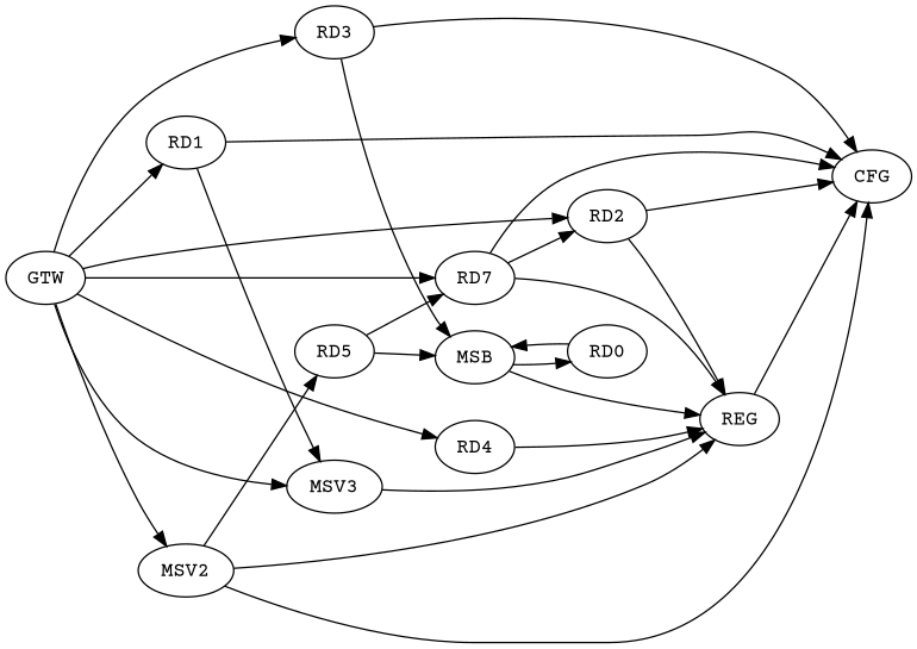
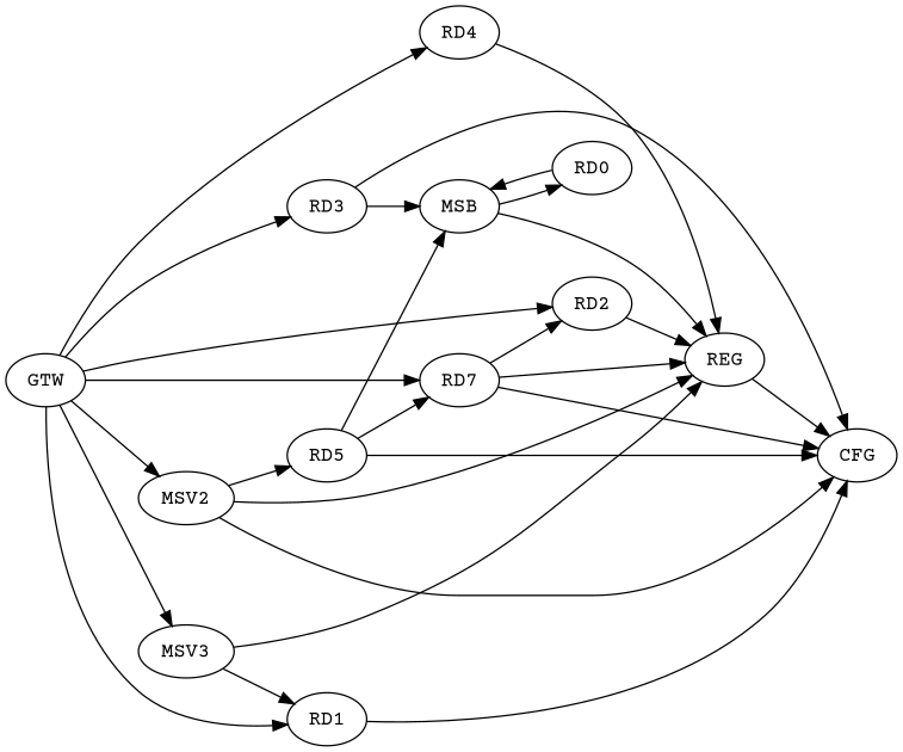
  strict digraph {
    fontname="Courier Prime"
    rankdir=LR
    node [fontname="Courier Prime"]
    edge [fontname="Courier Prime"]
    n1 [label=RD1]
    n2 [label=CFG]
    n3 [label=MSB]
    n4 [label=REG]
    n5 [label=RD0]
    n6 [label=RD2]
    n7 [label=RD3]
    n8 [label=RD4]
    n9 [label=RD5]
    n10 [label=RD7]
    n11 [label=GTW]
    n12 [label=MSV2]
    n13 [label=MSV3]
    n1 -> n2
    n3 -> n4
    n3 -> n5
    n4 -> n2
    n5 -> n3
-   n6 -> n2
+   n9 -> n2
    n6 -> n4
    n7 -> n2
    n7 -> n3
    n8 -> n4
    n9 -> n3
    n9 -> n10
    n10 -> n2
    n10 -> n4
    n10 -> n6
    n11 -> n1
    n11 -> n6
    n11 -> n7
    n11 -> n8
    n11 -> n10
    n11 -> n12
    n11 -> n13
    n12 -> n2
    n12 -> n4
    n12 -> n9
-   n1 -> n13
+   n13 -> n1
    n13 -> n4
  }
